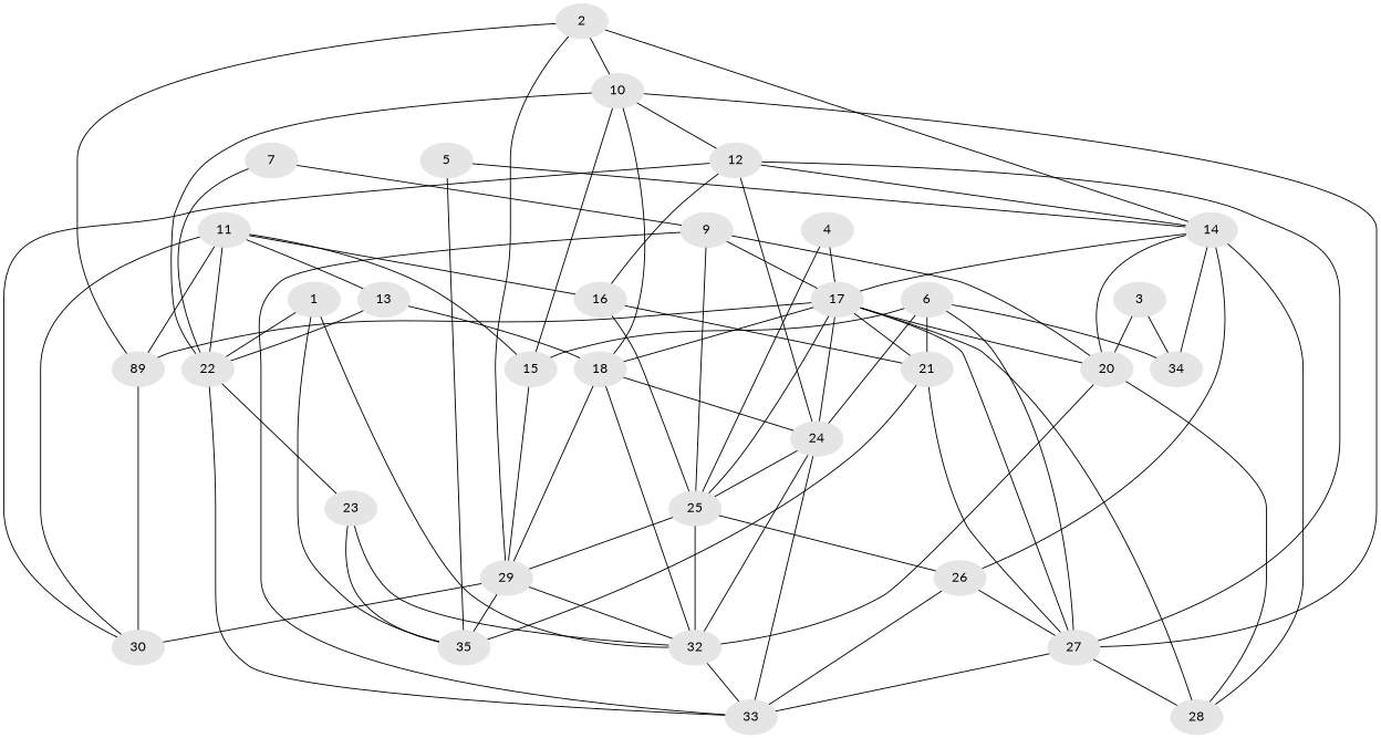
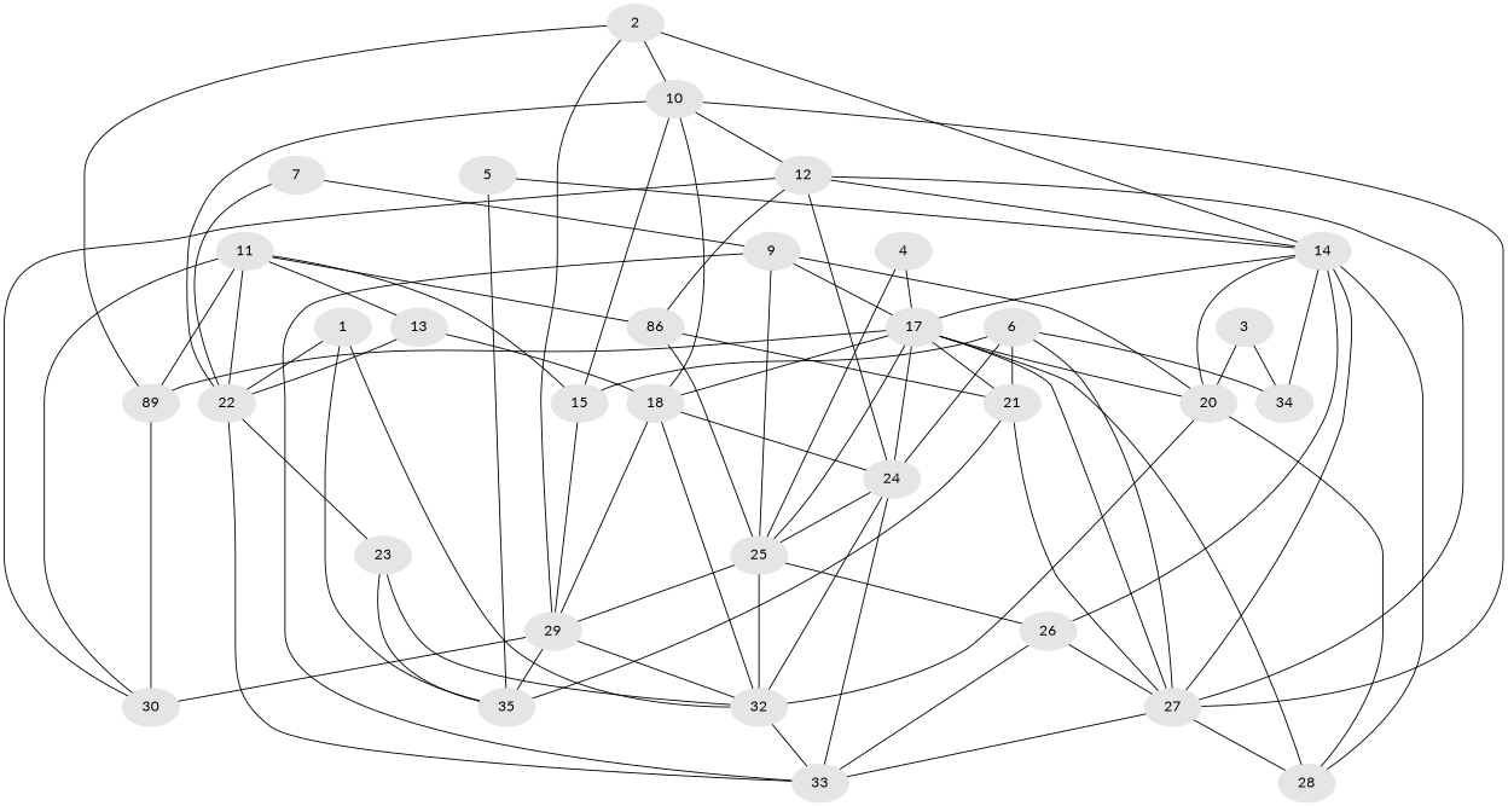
  graph {
    fontname=Lato
    node [color=gray90 fontname=Lato style=filled]
    edge [fontname=Lato weight=1.0]
    1
    22
    32
    35
    33
    23
    2
    10
    14
    n10 [label=89]
    29
    15
    27
    12
    18
    20
    34
    17
    26
    28
    30
    3
    4
    25
    21
    24
    5
    6
    7
    9
-   16
+   16 [label=86]
    11
    13
    1 -- 22 [weight=2.0]
    1 -- 32
    1 -- 35
    22 -- 33
    22 -- 23 [weight=2.0]
    32 -- 33
    23 -- 32
    23 -- 35
    2 -- 10
    2 -- 14
    2 -- n10
    2 -- 29
    10 -- 22
    10 -- 15
    10 -- 27
    10 -- 12
    10 -- 18
+   14 -- 27
    14 -- 20
    14 -- 34
    14 -- 17
    14 -- 26 [weight=2.0]
    14 -- 28
    n10 -- 30
    29 -- 32
    29 -- 35 [weight=2.0]
    29 -- 30 [weight=2.0]
    15 -- 29
    27 -- 33
    27 -- 28
    12 -- 14
    12 -- 27
    12 -- 30
    12 -- 24
    12 -- 16
    18 -- 32
    18 -- 29
    18 -- 24
    20 -- 32
    20 -- 28
    17 -- n10
    17 -- 27
    17 -- 18
    17 -- 20
    17 -- 28
    17 -- 25
    17 -- 21
    17 -- 24
    26 -- 33
    26 -- 27
    3 -- 20
    3 -- 34
    4 -- 17
    4 -- 25
    25 -- 32
    25 -- 29 [weight=2.0]
    25 -- 26
    21 -- 35
    21 -- 27
    24 -- 32 [weight=2.0]
    24 -- 33
    24 -- 25
    5 -- 35
    5 -- 14
    6 -- 15
    6 -- 27
    6 -- 34
    6 -- 21
    6 -- 24
    7 -- 22
    7 -- 9
    9 -- 33
    9 -- 20
    9 -- 17
    9 -- 25
    16 -- 25
    16 -- 21
    11 -- 22 [weight=2.0]
    11 -- n10
    11 -- 15
    11 -- 30
    11 -- 16
    11 -- 13
    13 -- 22
    13 -- 18
  }
